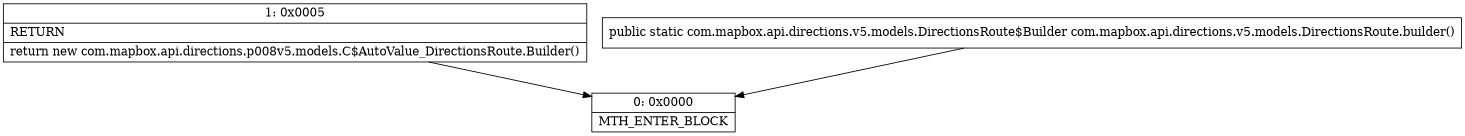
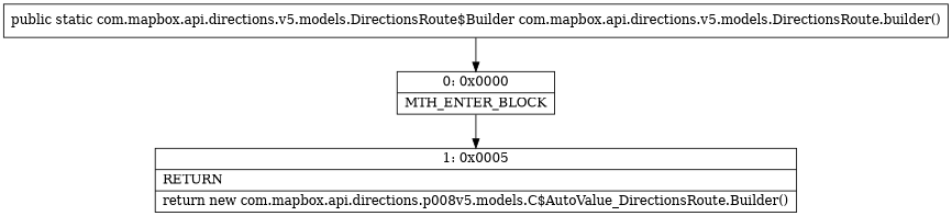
  digraph {
    node [shape=record]
    n1 [label="{0\:\ 0x0000|MTH_ENTER_BLOCK\l}"]
    n2 [label="{1\:\ 0x0005|RETURN\l|return new com.mapbox.api.directions.p008v5.models.C$AutoValue_DirectionsRoute.Builder()\l}"]
    n3 [label="{public static com.mapbox.api.directions.v5.models.DirectionsRoute$Builder com.mapbox.api.directions.v5.models.DirectionsRoute.builder() }"]
-   n2 -> n1
+   n1 -> n2
    n3 -> n1
  }
